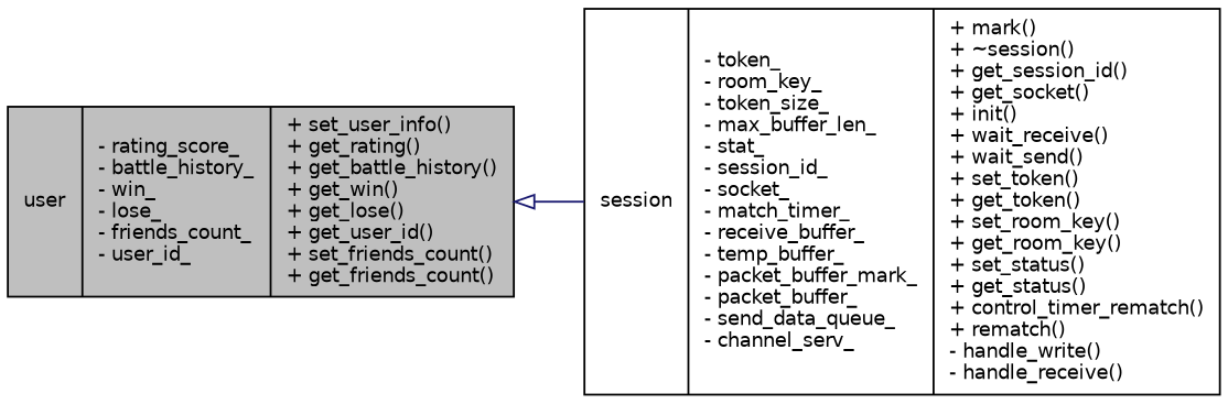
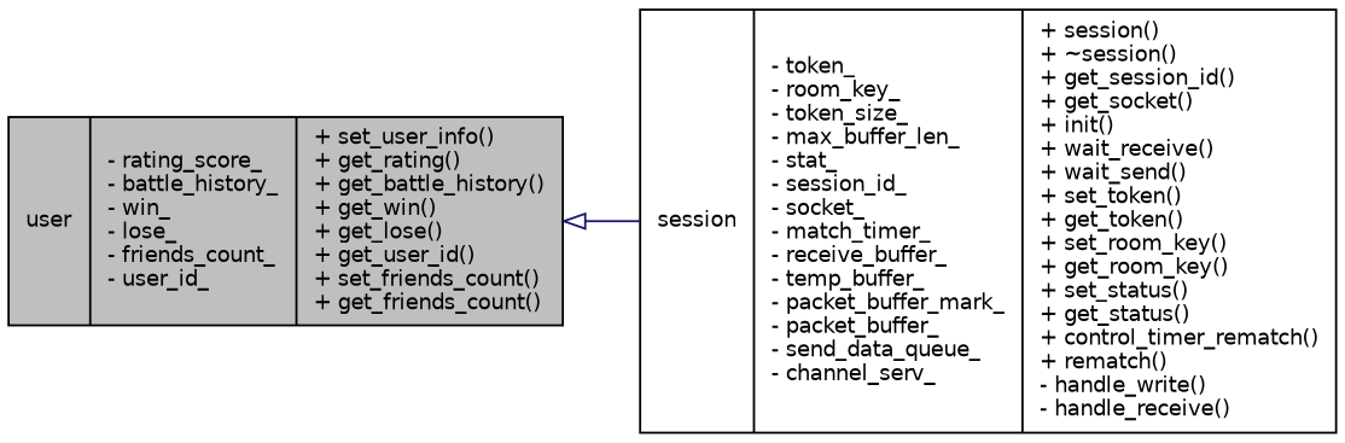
  digraph {
    rankdir=LR
    node [color=black fontname=Helvetica fontsize=10 shape=record style=filled]
    n1 [fillcolor=grey75 fontcolor=black height=0.2 label="{user\n|- rating_score_\l- battle_history_\l- win_\l- lose_\l- friends_count_\l- user_id_\l|+ set_user_info()\l+ get_rating()\l+ get_battle_history()\l+ get_win()\l+ get_lose()\l+ get_user_id()\l+ set_friends_count()\l+ get_friends_count()\l}" width=0.4]
-   n2 [fillcolor=white height=0.2 label="{session\n|- token_\l- room_key_\l- token_size_\l- max_buffer_len_\l- stat_\l- session_id_\l- socket_\l- match_timer_\l- receive_buffer_\l- temp_buffer_\l- packet_buffer_mark_\l- packet_buffer_\l- send_data_queue_\l- channel_serv_\l|+ mark()\l+ ~session()\l+ get_session_id()\l+ get_socket()\l+ init()\l+ wait_receive()\l+ wait_send()\l+ set_token()\l+ get_token()\l+ set_room_key()\l+ get_room_key()\l+ set_status()\l+ get_status()\l+ control_timer_rematch()\l+ rematch()\l- handle_write()\l- handle_receive()\l}" width=0.4]
+   n2 [fillcolor=white height=0.2 label="{session\n|- token_\l- room_key_\l- token_size_\l- max_buffer_len_\l- stat_\l- session_id_\l- socket_\l- match_timer_\l- receive_buffer_\l- temp_buffer_\l- packet_buffer_mark_\l- packet_buffer_\l- send_data_queue_\l- channel_serv_\l|+ session()\l+ ~session()\l+ get_session_id()\l+ get_socket()\l+ init()\l+ wait_receive()\l+ wait_send()\l+ set_token()\l+ get_token()\l+ set_room_key()\l+ get_room_key()\l+ set_status()\l+ get_status()\l+ control_timer_rematch()\l+ rematch()\l- handle_write()\l- handle_receive()\l}" width=0.4]
    n1 -> n2 [arrowtail=onormal color=midnightblue dir=back fontname=Helvetica fontsize=10 labelfontname=Helvetica labelfontsize=10 style=solid]
  }
